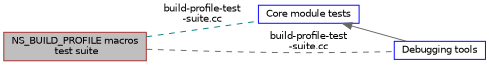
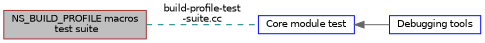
  digraph {
    rankdir=LR
    node [color=blue fillcolor=white fontname=Helvetica fontsize=10 shape=box style=filled]
    edge [color=gray40 dir=none fontname=Helvetica fontsize=10 labelfontname=Helvetica labelfontsize=10 shape=plaintext style=dashed]
    n1 [color=brown fillcolor=grey75 fontcolor=black height=0.2 label="NS_BUILD_PROFILE macros\l test suite" width=0.4]
-   n2 [height=0.2 label="Core module tests" width=0.4]
+   n2 [height=0.2 label="Core module test" width=0.4]
    n3 [height=0.2 label="Debugging tools" width=0.4]
    n1 -> n2 [color=teal label="build-profile-test\l-suite.cc"]
-   n1 -> n3 [label="build-profile-test\l-suite.cc"]
    n2 -> n3 [dir=back style=solid]
  }
